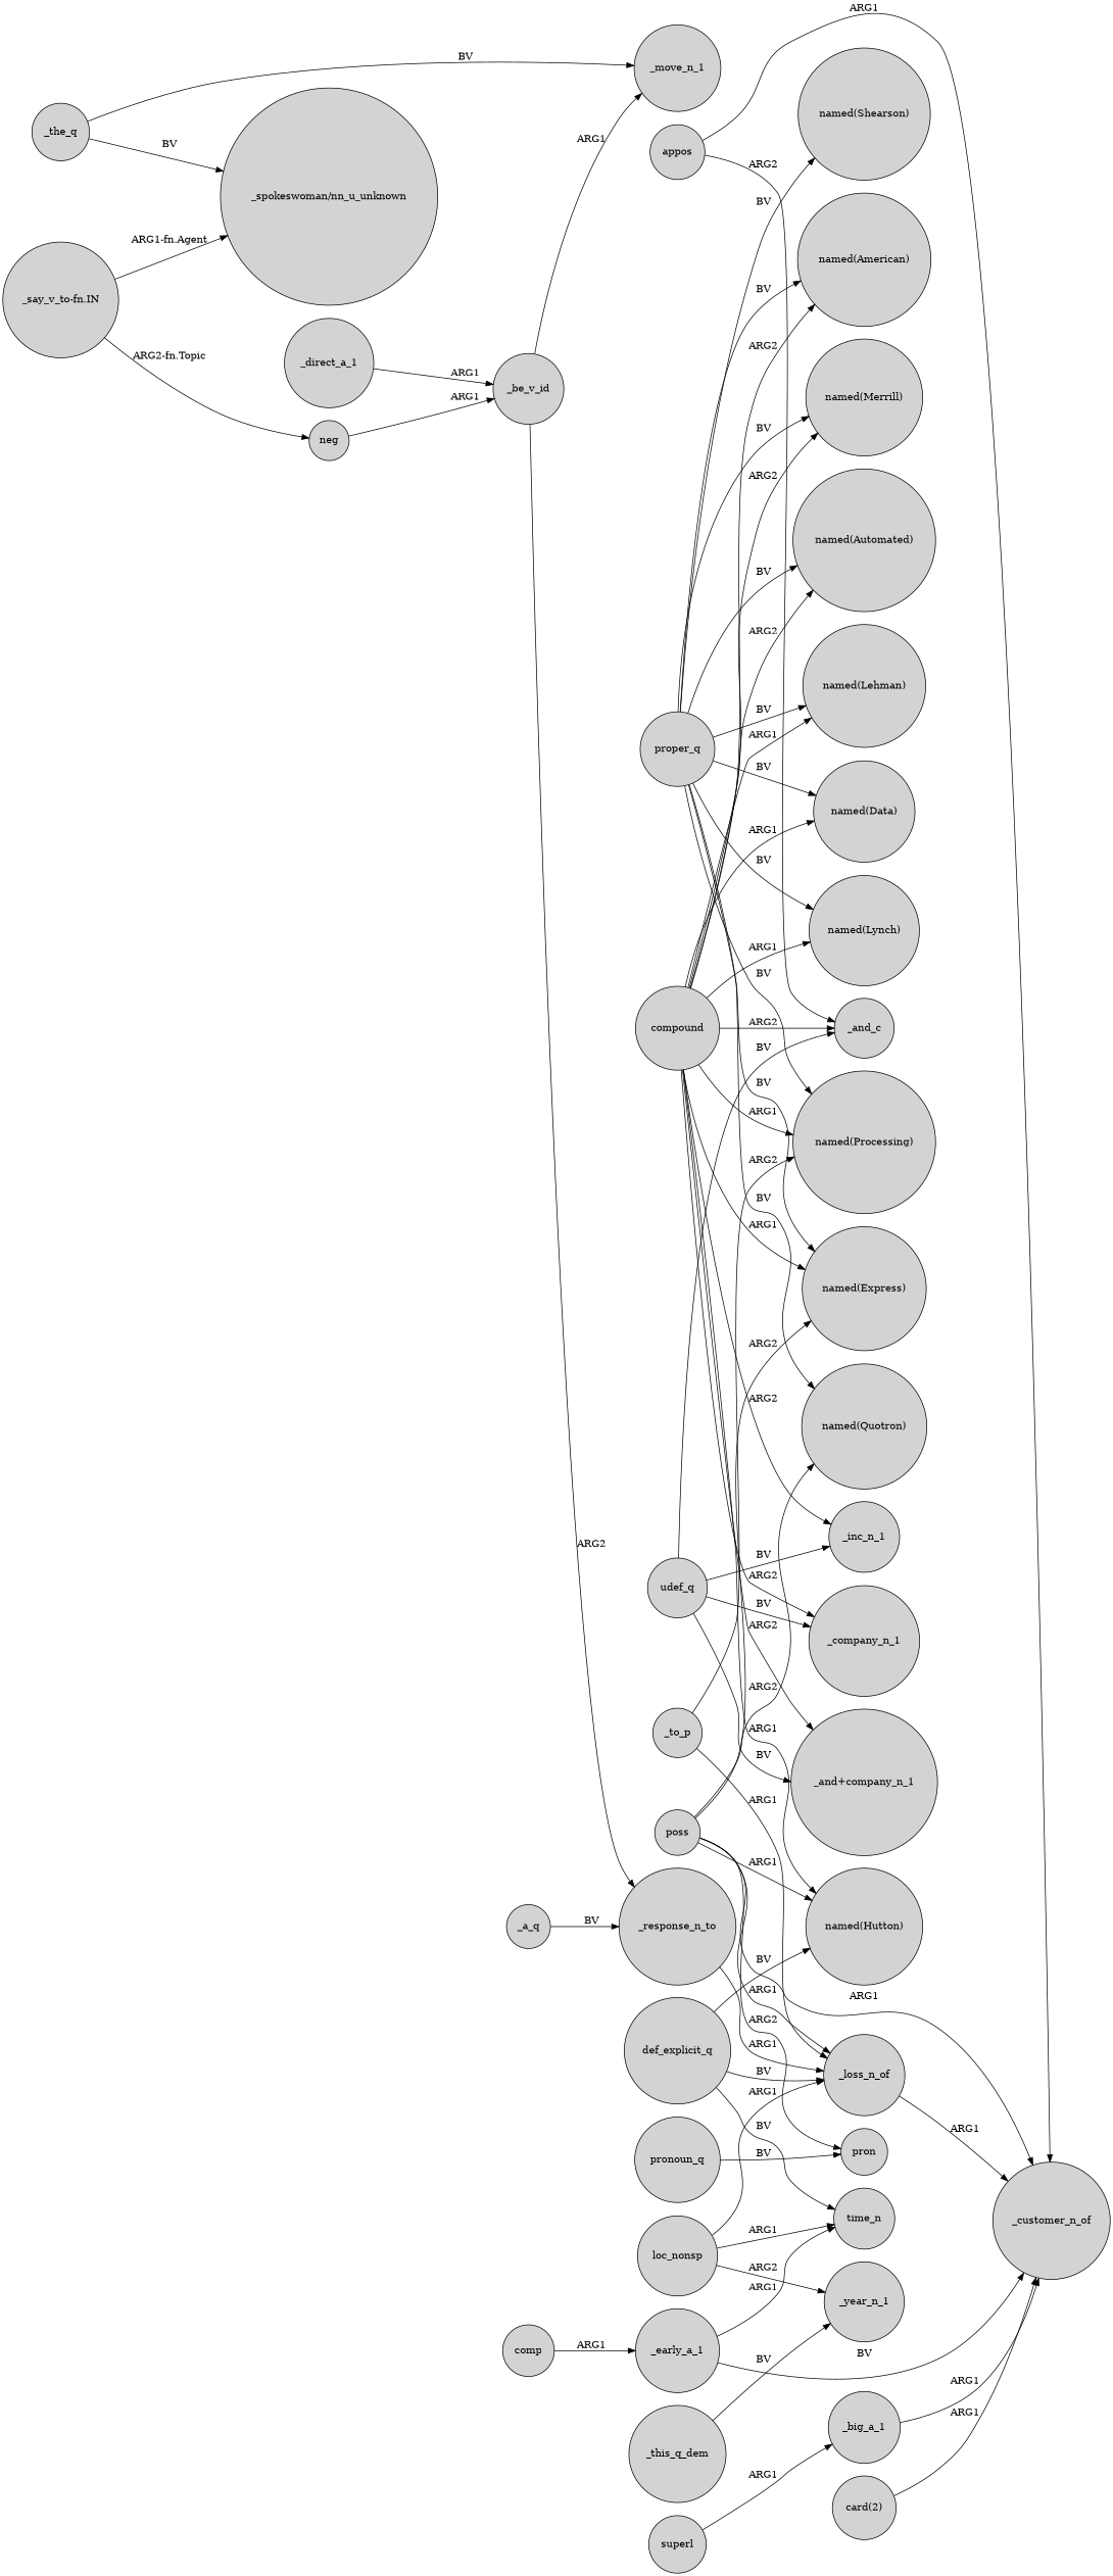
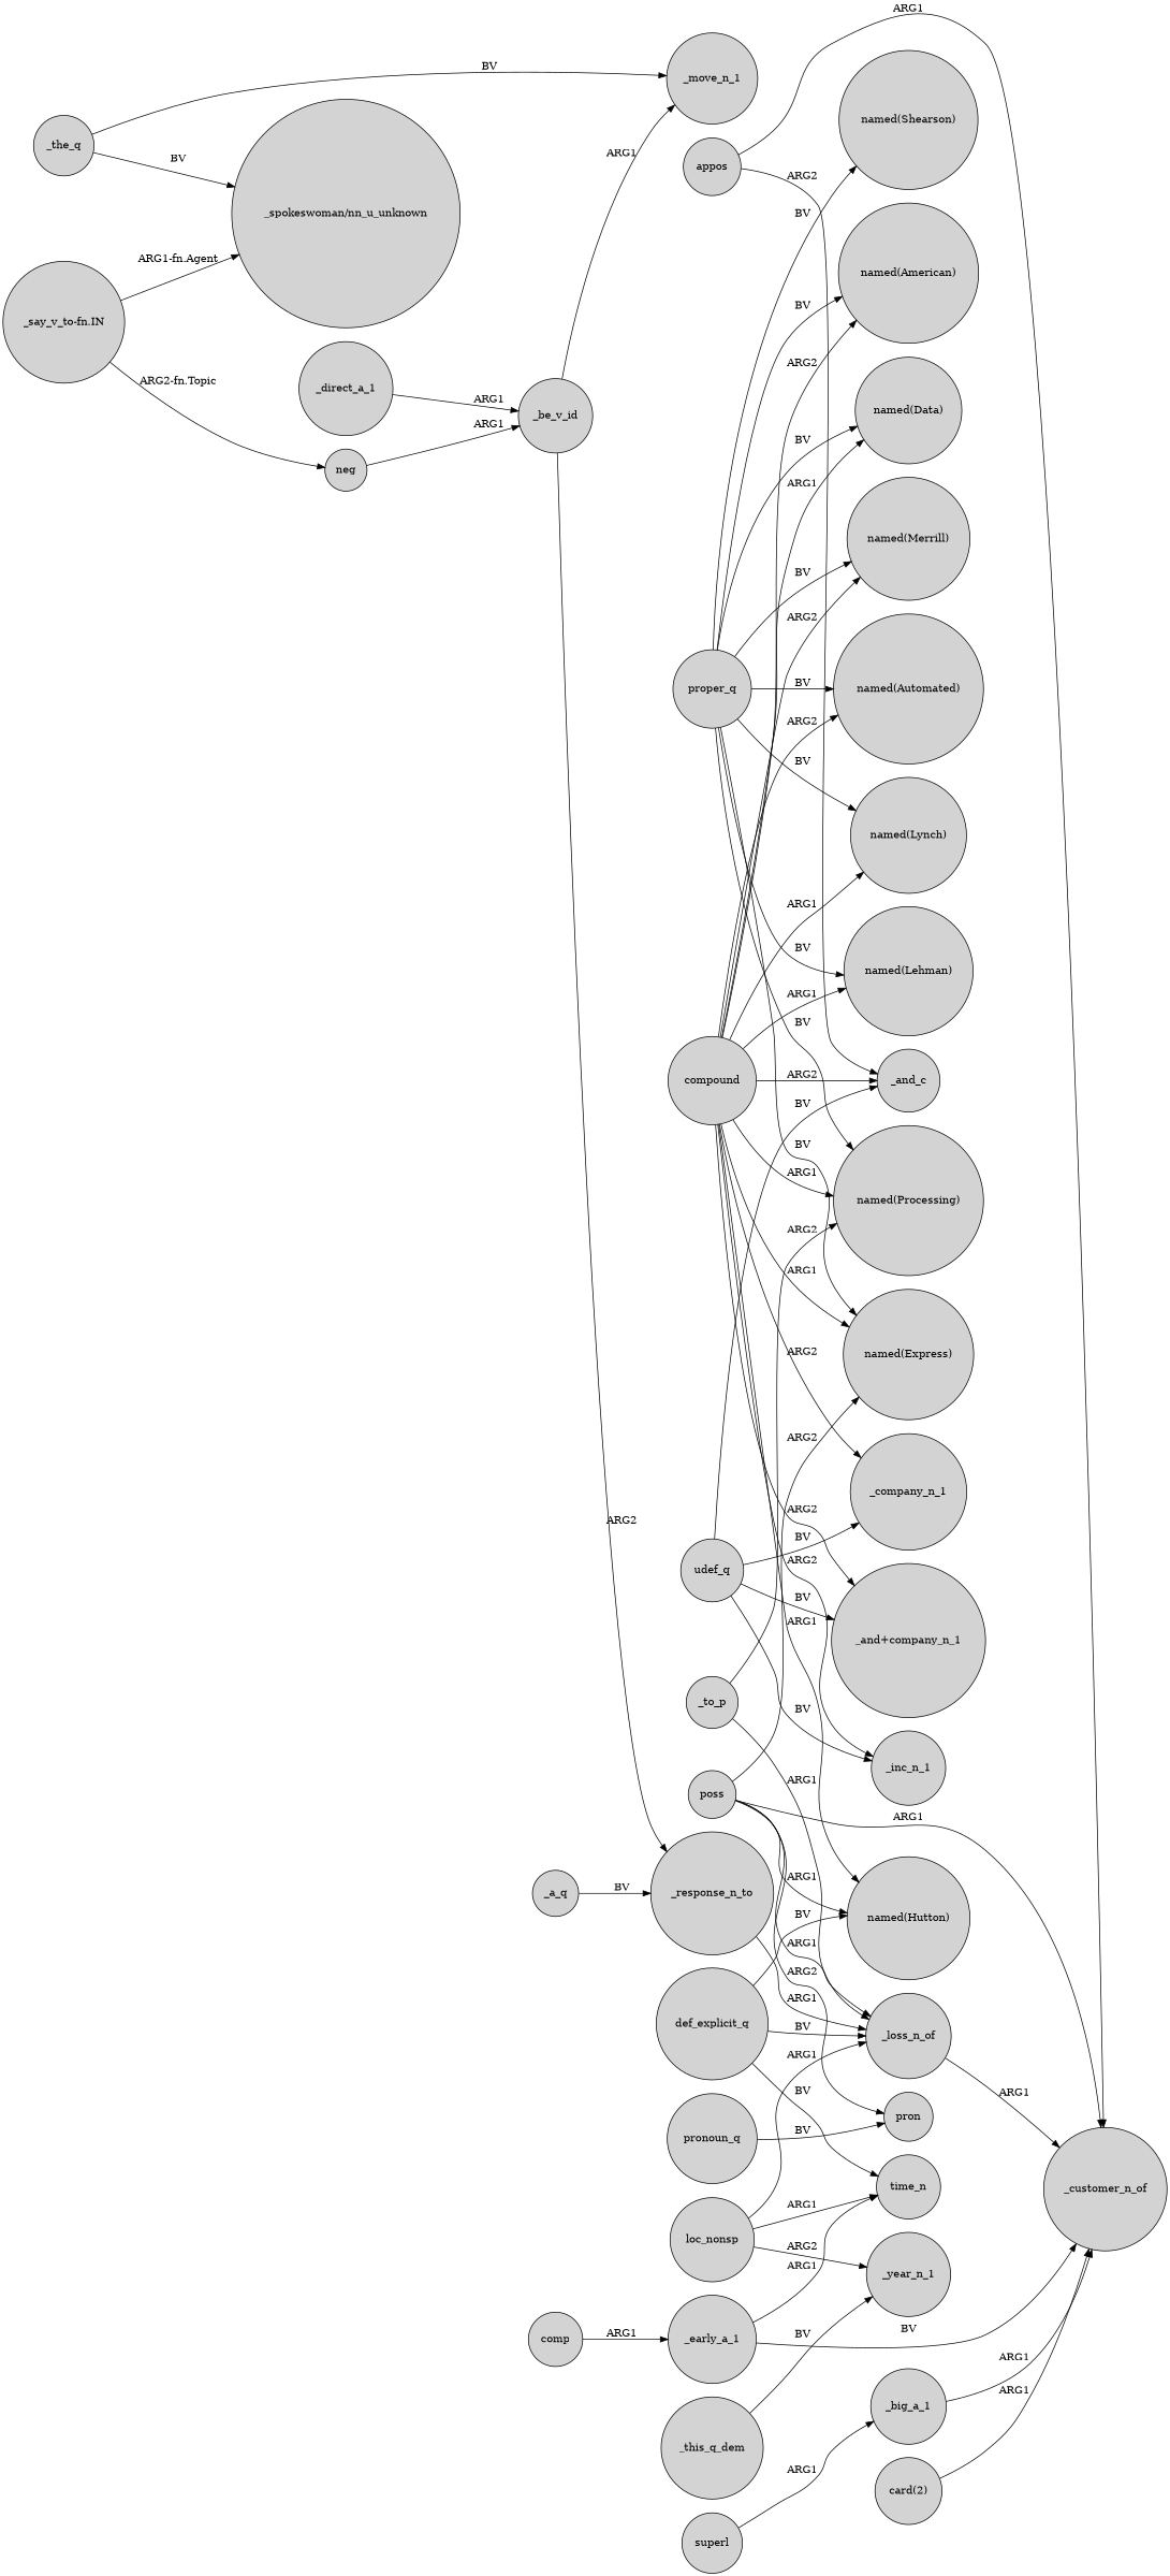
  digraph {
    rankdir=LR
    node [shape=circle style=filled]
    _be_v_id
    _move_n_1
    _response_n_to
    _loss_n_of
    appos
    _customer_n_of
    _and_c
    compound
    "named(Lynch)"
    "named(Processing)"
    _inc_n_1
    "named(Express)"
    "named(American)"
    _company_n_1
    "named(Merrill)"
    "named(Automated)"
    "named(Lehman)"
    "named(Hutton)"
    "_and+company_n_1"
    "named(Data)"
    udef_q
    poss
    pron
-   "named(Quotron)"
    proper_q
    "named(Shearson)"
    _direct_a_1
    def_explicit_q
    time_n
    _big_a_1
    loc_nonsp
    _year_n_1
    _the_q
    "_spokeswoman/nn_u_unknown"
    comp
    _early_a_1
    "card(2)"
    pronoun_q
    _a_q
    _to_p
    "_say_v_to-fn.IN"
    neg
    superl
    _this_q_dem
    _be_v_id -> _move_n_1 [label=ARG1]
    _be_v_id -> _response_n_to [label=ARG2]
    _response_n_to -> _loss_n_of [label=ARG1]
    _loss_n_of -> _customer_n_of [label=ARG1]
    appos -> _customer_n_of [label=ARG1]
    appos -> _and_c [label=ARG2]
    compound -> _and_c [label=ARG2]
    compound -> "named(Lynch)" [label=ARG1]
    compound -> "named(Processing)" [label=ARG1]
    compound -> _inc_n_1 [label=ARG2]
    compound -> "named(Express)" [label=ARG1]
    compound -> "named(American)" [label=ARG2]
    compound -> _company_n_1 [label=ARG2]
    compound -> "named(Merrill)" [label=ARG2]
    compound -> "named(Automated)" [label=ARG2]
    compound -> "named(Lehman)" [label=ARG1]
    compound -> "named(Hutton)" [label=ARG1]
    compound -> "_and+company_n_1" [label=ARG2]
    compound -> "named(Data)" [label=ARG1]
    udef_q -> _and_c [label=BV]
    udef_q -> _inc_n_1 [label=BV]
    udef_q -> _company_n_1 [label=BV]
    udef_q -> "_and+company_n_1" [label=BV]
    poss -> _loss_n_of [label=ARG1]
    poss -> _customer_n_of [label=ARG1]
    poss -> "named(Express)" [label=ARG2]
    poss -> "named(Hutton)" [label=ARG1]
    poss -> pron [label=ARG2]
-   poss -> "named(Quotron)" [label=ARG2]
    proper_q -> "named(Lynch)" [label=BV]
    proper_q -> "named(Processing)" [label=BV]
    proper_q -> "named(Express)" [label=BV]
    proper_q -> "named(American)" [label=BV]
    proper_q -> "named(Merrill)" [label=BV]
    proper_q -> "named(Automated)" [label=BV]
    proper_q -> "named(Lehman)" [label=BV]
    proper_q -> "named(Data)" [label=BV]
-   proper_q -> "named(Quotron)" [label=BV]
    proper_q -> "named(Shearson)" [label=BV]
    _direct_a_1 -> _be_v_id [label=ARG1]
    def_explicit_q -> _loss_n_of [label=BV]
    def_explicit_q -> "named(Hutton)" [label=BV]
    def_explicit_q -> time_n [label=BV]
    _big_a_1 -> _customer_n_of [label=ARG1]
    loc_nonsp -> _loss_n_of [label=ARG1]
    loc_nonsp -> time_n [label=ARG1]
    loc_nonsp -> _year_n_1 [label=ARG2]
    _the_q -> _move_n_1 [label=BV]
    _the_q -> "_spokeswoman/nn_u_unknown" [label=BV]
    comp -> _early_a_1 [label=ARG1]
    _early_a_1 -> _customer_n_of [label=BV]
    _early_a_1 -> time_n [label=ARG1]
    "card(2)" -> _customer_n_of [label=ARG1]
    pronoun_q -> pron [label=BV]
    _a_q -> _response_n_to [label=BV]
    _to_p -> _loss_n_of [label=ARG1]
    _to_p -> "named(Processing)" [label=ARG2]
    "_say_v_to-fn.IN" -> "_spokeswoman/nn_u_unknown" [label="ARG1-fn.Agent"]
    "_say_v_to-fn.IN" -> neg [label="ARG2-fn.Topic"]
    neg -> _be_v_id [label=ARG1]
    superl -> _big_a_1 [label=ARG1]
    _this_q_dem -> _year_n_1 [label=BV]
  }
